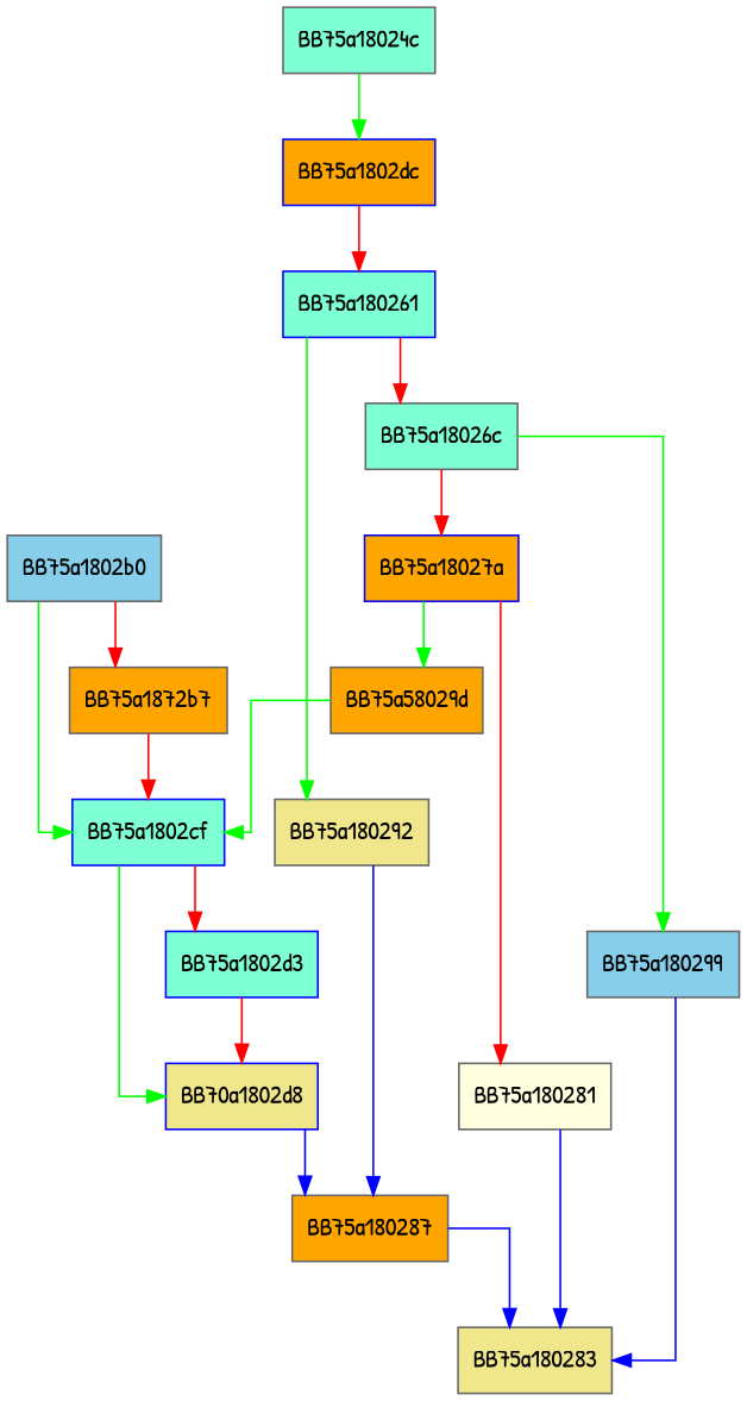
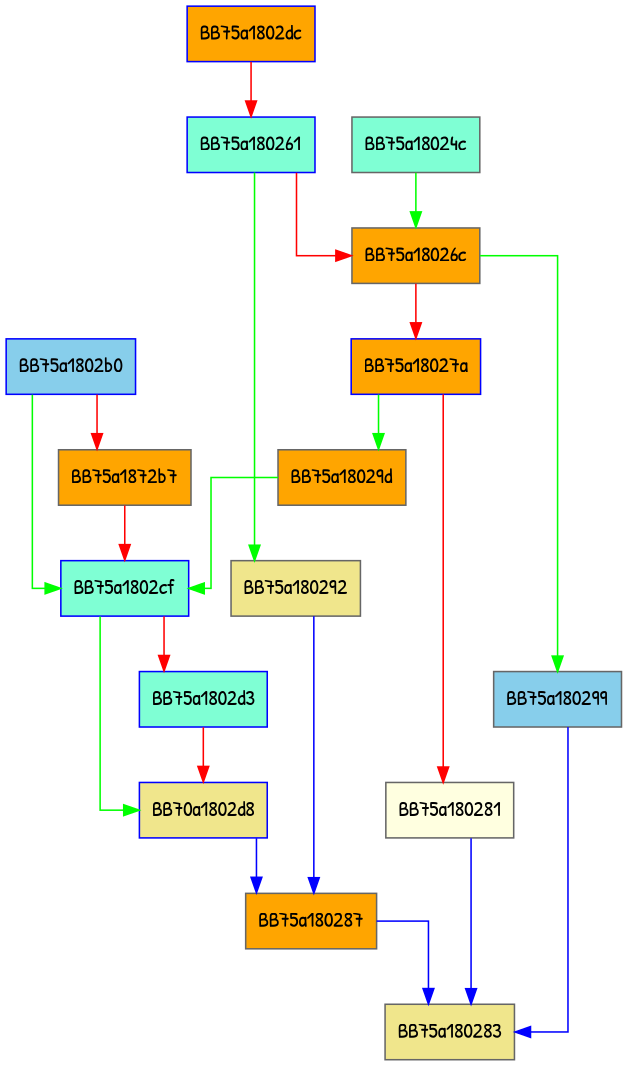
  digraph {
    fontname="Patrick Hand"
    splines=ortho
    node [color=gray40 fillcolor=orange fontname="Patrick Hand" shape=box style=filled]
    edge [color=red fontname="Patrick Hand"]
    BB75a18024c [fillcolor=aquamarine]
    BB75a1802dc [color=blue]
    BB75a180261 [color=blue fillcolor=aquamarine]
    BB75a180292 [fillcolor=khaki]
-   BB75a18026c [fillcolor=aquamarine]
+   BB75a18026c
    BB75a180287
    BB75a180299 [fillcolor=skyblue]
    BB75a18027a [color=blue]
    BB75a180283 [fillcolor=khaki]
-   BB75a18029d [label=BB75a58029d]
+   BB75a18029d
    BB75a180281 [fillcolor=lightyellow]
    BB75a1802cf [color=blue fillcolor=aquamarine]
    n13 [color=blue fillcolor=khaki label=BB70a1802d8]
    BB75a1802d3 [color=blue fillcolor=aquamarine]
-   BB75a1802b0 [fillcolor=skyblue]
+   BB75a1802b0 [color=blue fillcolor=skyblue]
    n16 [label=BB75a1872b7]
-   BB75a18024c -> BB75a1802dc [color=green]
+   BB75a18024c -> BB75a18026c [color=green]
    BB75a1802dc -> BB75a180261
    BB75a180261 -> BB75a180292 [color=green]
    BB75a180261 -> BB75a18026c
    BB75a180292 -> BB75a180287 [color=blue]
    BB75a18026c -> BB75a180299 [color=green]
    BB75a18026c -> BB75a18027a
    BB75a180287 -> BB75a180283 [color=blue]
    BB75a180299 -> BB75a180283 [color=blue]
    BB75a18027a -> BB75a18029d [color=green]
    BB75a18027a -> BB75a180281
    BB75a18029d -> BB75a1802cf [color=green]
    BB75a180281 -> BB75a180283 [color=blue]
    BB75a1802cf -> n13 [color=green]
    BB75a1802cf -> BB75a1802d3
    n13 -> BB75a180287 [color=blue]
    BB75a1802d3 -> n13
    BB75a1802b0 -> BB75a1802cf [color=green]
    BB75a1802b0 -> n16
    n16 -> BB75a1802cf
  }
